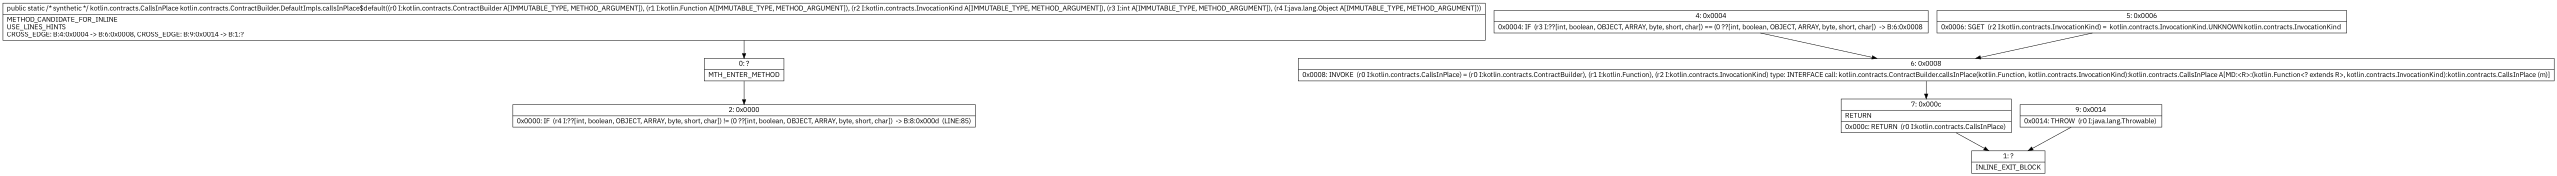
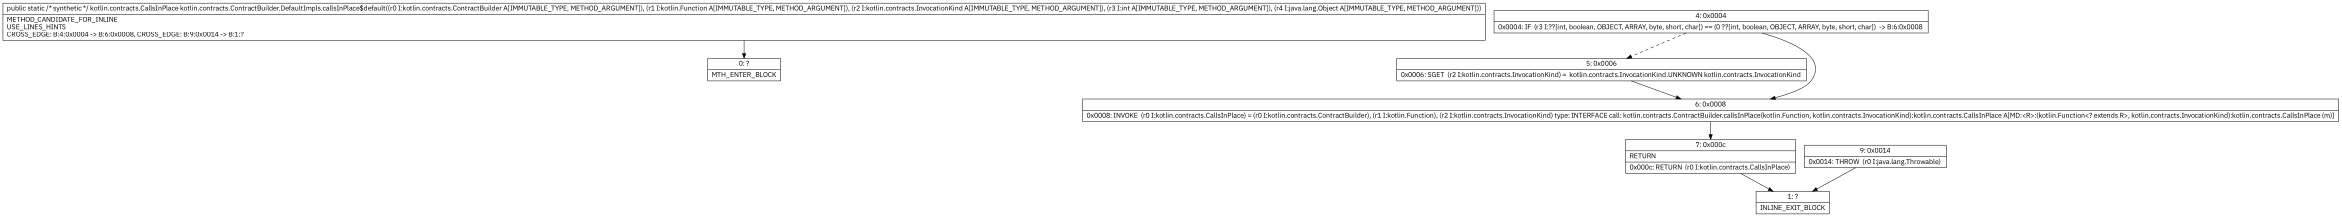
  digraph {
    fontname="IBM Plex Sans"
    node [fontname="IBM Plex Sans" shape=record]
    edge [fontname="IBM Plex Sans"]
-   n1 [label="{0\:\ ?|MTH_ENTER_METHOD\l}"]
-   n2 [label="{2\:\ 0x0000|0x0000: IF  (r4 I:??[int, boolean, OBJECT, ARRAY, byte, short, char]) != (0 ??[int, boolean, OBJECT, ARRAY, byte, short, char])  \-\> B:8:0x000d  (LINE:85)\l}"]
+   n1 [label="{0\:\ ?|MTH_ENTER_BLOCK\l}"]
    n3 [label="{4\:\ 0x0004|0x0004: IF  (r3 I:??[int, boolean, OBJECT, ARRAY, byte, short, char]) == (0 ??[int, boolean, OBJECT, ARRAY, byte, short, char])  \-\> B:6:0x0008 \l}"]
    n4 [label="{5\:\ 0x0006|0x0006: SGET  (r2 I:kotlin.contracts.InvocationKind) =  kotlin.contracts.InvocationKind.UNKNOWN kotlin.contracts.InvocationKind \l}"]
    n5 [label="{6\:\ 0x0008|0x0008: INVOKE  (r0 I:kotlin.contracts.CallsInPlace) = (r0 I:kotlin.contracts.ContractBuilder), (r1 I:kotlin.Function), (r2 I:kotlin.contracts.InvocationKind) type: INTERFACE call: kotlin.contracts.ContractBuilder.callsInPlace(kotlin.Function, kotlin.contracts.InvocationKind):kotlin.contracts.CallsInPlace A[MD:\<R\>:(kotlin.Function\<? extends R\>, kotlin.contracts.InvocationKind):kotlin.contracts.CallsInPlace (m)]\l}"]
    n6 [label="{7\:\ 0x000c|RETURN\l|0x000c: RETURN  (r0 I:kotlin.contracts.CallsInPlace) \l}"]
    n7 [label="{1\:\ ?|INLINE_EXIT_BLOCK\l}"]
    n8 [label="{9\:\ 0x0014|0x0014: THROW  (r0 I:java.lang.Throwable) \l}"]
    n9 [label="{public static \/* synthetic *\/ kotlin.contracts.CallsInPlace kotlin.contracts.ContractBuilder.DefaultImpls.callsInPlace$default((r0 I:kotlin.contracts.ContractBuilder A[IMMUTABLE_TYPE, METHOD_ARGUMENT]), (r1 I:kotlin.Function A[IMMUTABLE_TYPE, METHOD_ARGUMENT]), (r2 I:kotlin.contracts.InvocationKind A[IMMUTABLE_TYPE, METHOD_ARGUMENT]), (r3 I:int A[IMMUTABLE_TYPE, METHOD_ARGUMENT]), (r4 I:java.lang.Object A[IMMUTABLE_TYPE, METHOD_ARGUMENT]))  | METHOD_CANDIDATE_FOR_INLINE\lUSE_LINES_HINTS\lCROSS_EDGE: B:4:0x0004 \-\> B:6:0x0008, CROSS_EDGE: B:9:0x0014 \-\> B:1:?\l}"]
-   n1 -> n2
+   n3 -> n4 [style=dashed]
    n3 -> n5
    n4 -> n5
    n5 -> n6
    n6 -> n7
    n8 -> n7
    n9 -> n1
  }
